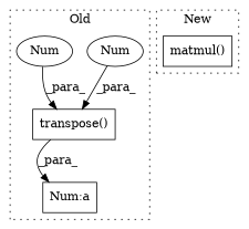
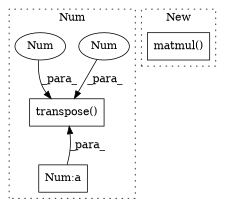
  digraph {
    node [a=75 l=1 shape=box]
    n1 [l="22,1" label="transpose()" s="3274,3300"]
    n2 [a=76 label=Num s=3299 shape=ellipse]
    n3 [a=76 label=Num s=3296 shape=ellipse]
    n4 [a=82 l=3 label="Num:a" s=3301]
    n5 [l="13,1" label="matmul()" s="6382,6421"]
    subgraph cluster_1 {
-     label=Old
+     label=Num
      style=dotted
      n1
      n2
      n3
      n4
    }
    subgraph cluster_2 {
      label=New
      style=dotted
      n5
    }
-   n1 -> n4 [label=_para_]
+   n4 -> n1 [label=_para_]
    n2 -> n1 [label=_para_]
    n3 -> n1 [label=_para_]
  }
